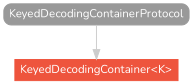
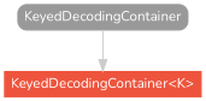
  strict digraph {
    fontname=Nunito
    node [fontcolor=white fontname=Nunito fontsize=12 margin="0.07,0.05" shape=box]
    "KeyedDecodingContainer<K>" [color="#ee543d" fillcolor="#ee543d" height=0.3 style=filled]
-   KeyedDecodingContainerProtocol [color="#999999" fillcolor="#999999" height=0.3 style="filled,rounded"]
+   KeyedDecodingContainerProtocol [color="#999999" fillcolor="#999999" height=0.3 style="filled,rounded" label=KeyedDecodingContainer]
    subgraph sub_1 {
      rank=max
      "KeyedDecodingContainer<K>"
    }
    KeyedDecodingContainerProtocol -> "KeyedDecodingContainer<K>" [color="#cccccc" fontname=Nunito]
  }
